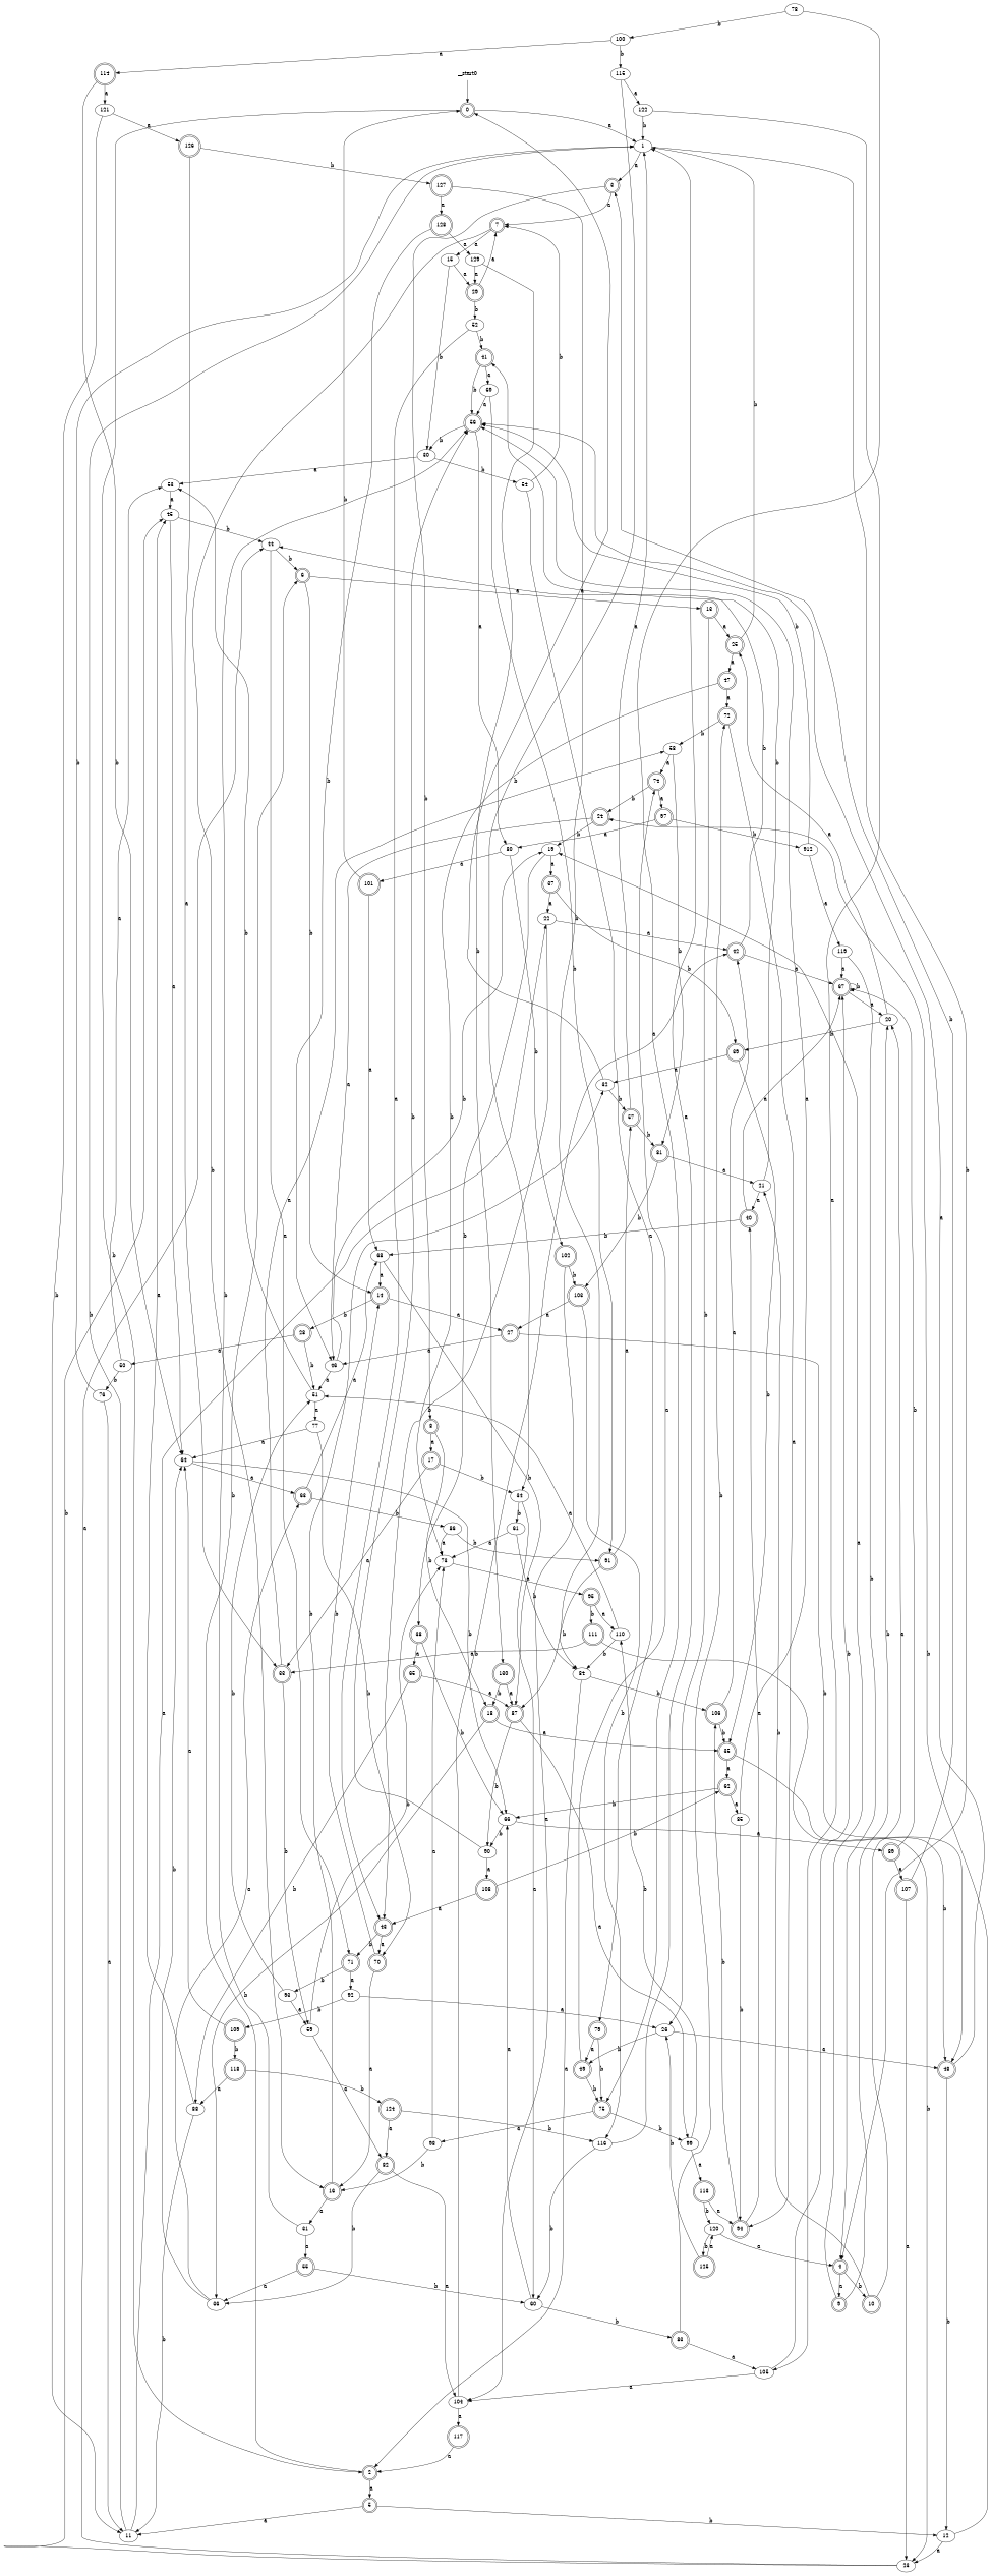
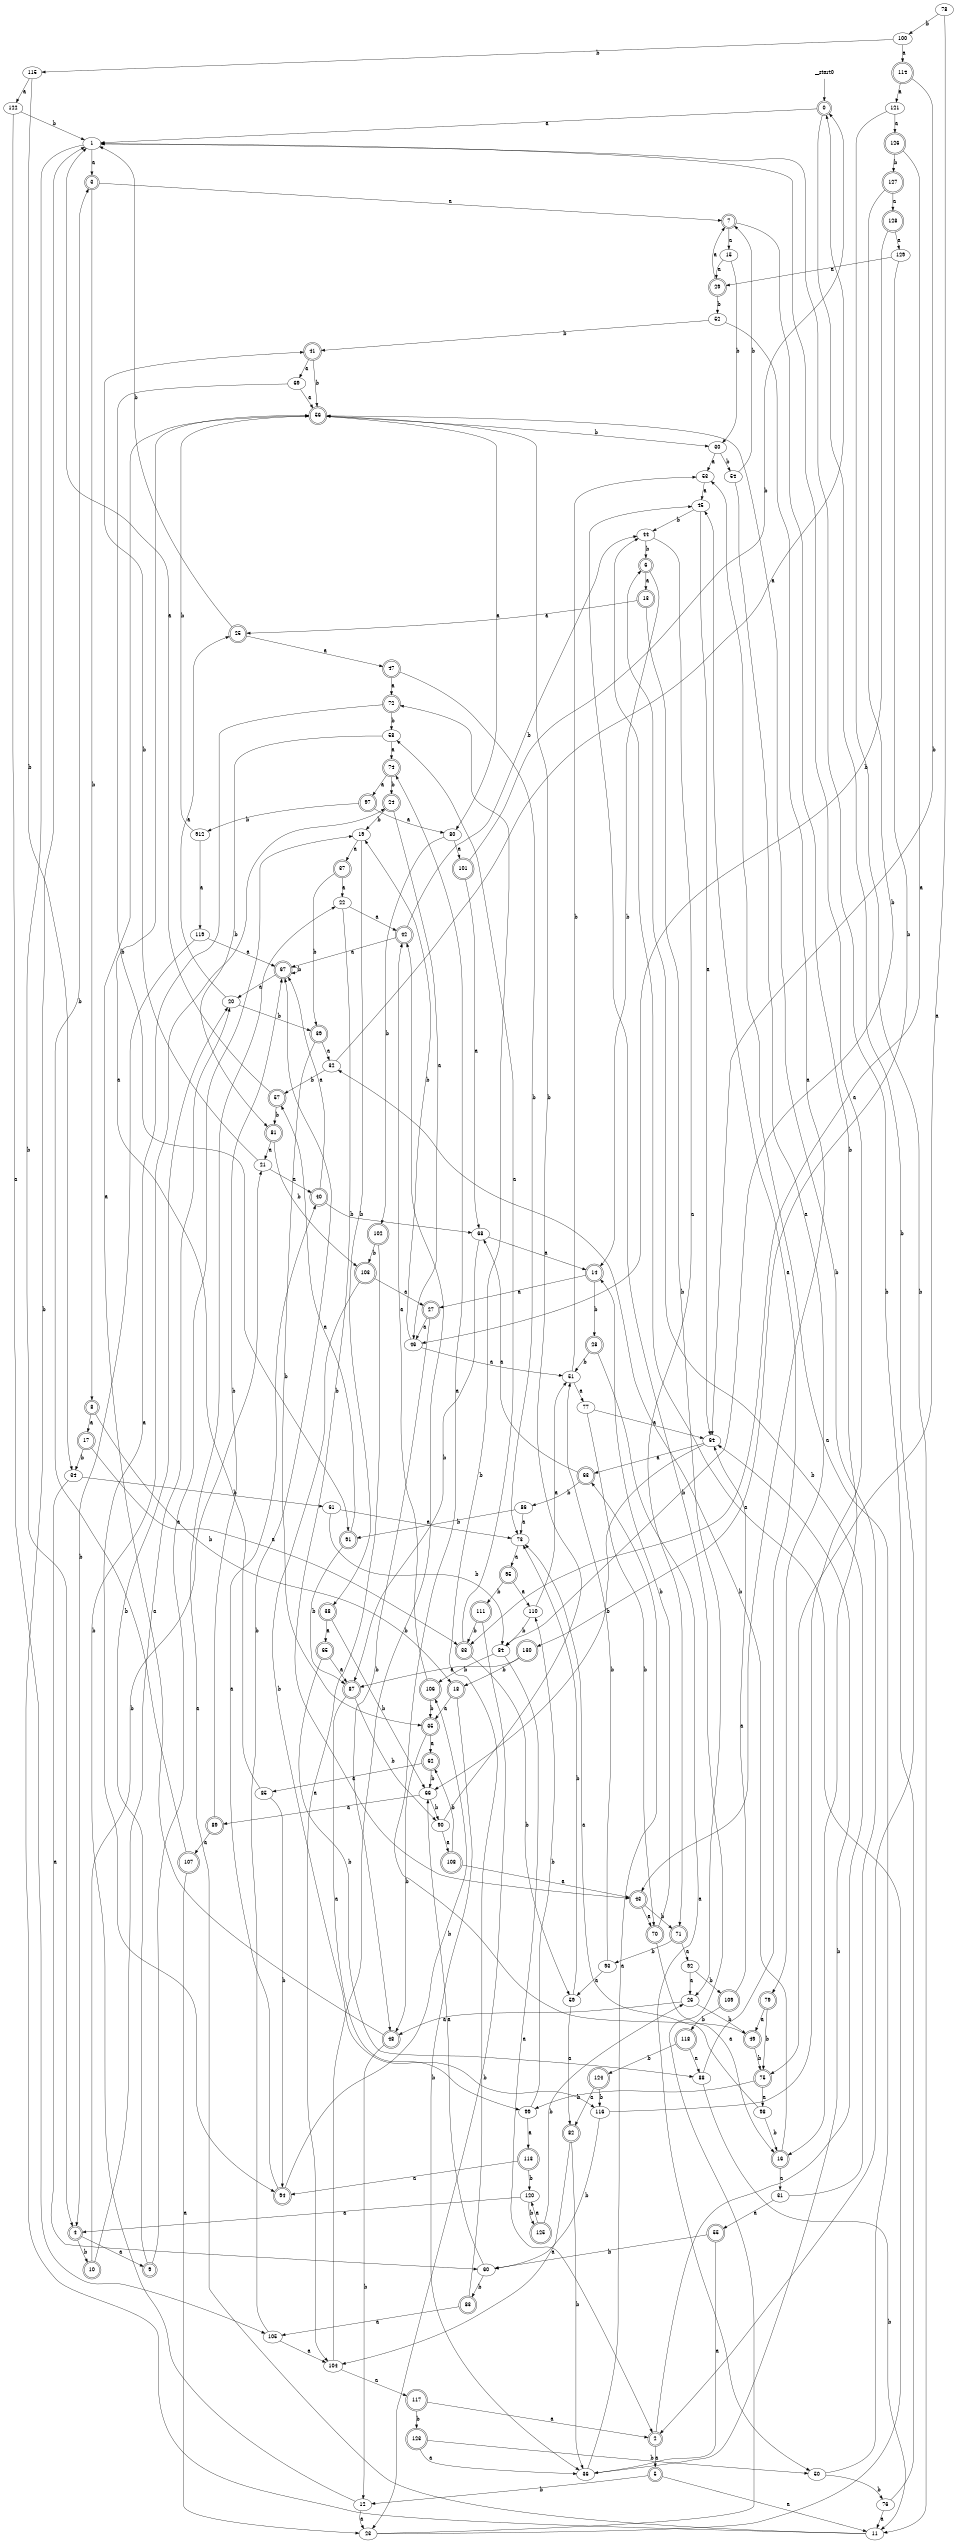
  digraph {
    node [shape=doublecircle]
    __start0 [shape=none]
    0
    1 [shape=""]
    2
    3
    4
    5
    6
    7
    8
    9
    10
    11 [shape=""]
    12 [shape=""]
    13
    14
    15 [shape=""]
    16
    17
    18
    19 [shape=""]
    20 [shape=""]
    21 [shape=""]
    22 [shape=""]
    23 [shape=""]
    24
    25
    26 [shape=""]
    27
    28
    29
    30 [shape=""]
    31 [shape=""]
    32 [shape=""]
    33
    34 [shape=""]
    35
    36 [shape=""]
    37
    38
    39
    40
    41
    42
    43
    44 [shape=""]
    45 [shape=""]
    46 [shape=""]
    47
    48
    49
    50 [shape=""]
    51 [shape=""]
    52 [shape=""]
    53 [shape=""]
    54 [shape=""]
    55
    56
    57
    58 [shape=""]
    59 [shape=""]
    60 [shape=""]
    61 [shape=""]
    62
    63
    64 [shape=""]
    65
    66 [shape=""]
    67
    68 [shape=""]
    69 [shape=""]
    70
    71
    72
    73 [shape=""]
    74
    75
    76 [shape=""]
    77 [shape=""]
    79
    80 [shape=""]
    81
    82
    83
    84 [shape=""]
    85 [shape=""]
    86 [shape=""]
    87
    88 [shape=""]
    89
    90 [shape=""]
    91
    92 [shape=""]
    93 [shape=""]
    94
    95
    97
    98 [shape=""]
    99 [shape=""]
    78 [shape=""]
    100 [shape=""]
    101
    102
    103
    104 [shape=""]
    105 [shape=""]
    106
    107
    108
    109
    110 [shape=""]
    111
    n113 [label=912 shape=""]
    113
    114
    115 [shape=""]
    116 [shape=""]
    117
    118
    119 [shape=""]
    120 [shape=""]
    121 [shape=""]
    122 [shape=""]
+   123
    124
    125
    126
    127
    128
    129 [shape=""]
    130
    __start0 -> 0
    0 -> 1 [label=a]
    0 -> 2 [label=b]
    1 -> 3 [label=a]
    1 -> 4 [label=b]
    2 -> 5 [label=a]
    2 -> 6 [label=b]
    3 -> 7 [label=a]
    3 -> 8 [label=b]
    4 -> 9 [label=a]
    4 -> 10 [label=b]
    5 -> 11 [label=a]
    5 -> 12 [label=b]
    6 -> 13 [label=a]
    6 -> 14 [label=b]
    7 -> 15 [label=a]
    7 -> 16 [label=b]
    8 -> 17 [label=a]
    8 -> 18 [label=b]
    9 -> 19 [label=a]
    9 -> 20 [label=b]
    10 -> 20 [label=a]
    10 -> 21 [label=b]
    11 -> 1 [label=b]
    11 -> 22 [label=a]
    12 -> 23 [label=a]
    12 -> 24 [label=b]
    13 -> 25 [label=a]
    13 -> 26 [label=b]
    14 -> 27 [label=a]
    14 -> 28 [label=b]
    15 -> 29 [label=a]
    15 -> 30 [label=b]
    16 -> 31 [label=a]
    16 -> 32 [label=b]
    17 -> 33 [label=a]
    17 -> 34 [label=b]
    18 -> 35 [label=a]
    18 -> 36 [label=b]
    19 -> 37 [label=a]
    19 -> 38 [label=b]
    20 -> 25 [label=a]
    20 -> 39 [label=b]
    21 -> 40 [label=a]
    21 -> 41 [label=b]
    22 -> 42 [label=a]
    22 -> 43 [label=b]
    23 -> 44 [label=a]
    23 -> 45 [label=b]
    24 -> 19 [label=b]
    24 -> 46 [label=a]
    25 -> 1 [label=b]
    25 -> 47 [label=a]
    26 -> 48 [label=a]
    26 -> 49 [label=b]
    27 -> 46 [label=a]
    27 -> 48 [label=b]
    28 -> 50 [label=a]
    28 -> 51 [label=b]
    29 -> 7 [label=a]
    29 -> 52 [label=b]
    30 -> 53 [label=a]
    30 -> 54 [label=b]
    31 -> 55 [label=a]
    31 -> 56 [label=b]
    32 -> 0 [label=a]
    32 -> 57 [label=b]
    33 -> 58 [label=a]
    33 -> 59 [label=b]
    34 -> 60 [label=a]
    34 -> 61 [label=b]
    35 -> 48 [label=b]
    35 -> 62 [label=a]
    36 -> 63 [label=a]
    36 -> 64 [label=b]
    37 -> 22 [label=a]
    37 -> 39 [label=b]
    38 -> 65 [label=a]
    38 -> 66 [label=b]
    39 -> 32 [label=a]
    39 -> 35 [label=b]
    40 -> 67 [label=a]
    40 -> 68 [label=b]
    41 -> 56 [label=b]
    41 -> 69 [label=a]
    42 -> 44 [label=b]
    42 -> 67 [label=a]
    43 -> 70 [label=a]
    43 -> 71 [label=b]
    44 -> 6 [label=b]
    44 -> 71 [label=a]
    45 -> 44 [label=b]
    45 -> 64 [label=a]
    46 -> 19 [label=b]
    46 -> 51 [label=a]
    47 -> 72 [label=a]
    47 -> 73 [label=b]
    48 -> 12 [label=b]
    48 -> 56 [label=a]
    49 -> 74 [label=a]
    49 -> 75 [label=b]
    50 -> 53 [label=a]
    50 -> 76 [label=b]
    51 -> 53 [label=b]
    51 -> 77 [label=a]
    52 -> 41 [label=b]
    52 -> 43 [label=a]
    53 -> 45 [label=a]
    54 -> 7 [label=b]
    54 -> 79 [label=a]
    55 -> 36 [label=a]
    55 -> 60 [label=b]
    56 -> 30 [label=b]
    56 -> 80 [label=a]
    57 -> 1 [label=a]
    57 -> 81 [label=b]
    58 -> 74 [label=a]
    58 -> 81 [label=b]
    59 -> 73 [label=b]
    59 -> 82 [label=a]
    60 -> 66 [label=a]
    60 -> 83 [label=b]
    61 -> 73 [label=a]
    61 -> 84 [label=b]
    62 -> 66 [label=b]
    62 -> 85 [label=a]
    63 -> 68 [label=a]
    63 -> 86 [label=b]
    64 -> 63 [label=a]
    64 -> 66 [label=b]
    65 -> 87 [label=a]
    65 -> 88 [label=b]
    66 -> 89 [label=a]
    66 -> 90 [label=b]
    67 -> 20 [label=a]
    67 -> 67 [label=b]
    68 -> 14 [label=a]
    68 -> 87 [label=b]
    69 -> 56 [label=a]
    69 -> 91 [label=b]
    70 -> 14 [label=b]
    70 -> 16 [label=a]
    71 -> 92 [label=a]
    71 -> 93 [label=b]
    72 -> 58 [label=b]
    72 -> 94 [label=a]
    73 -> 95 [label=a]
    74 -> 24 [label=b]
    74 -> 97 [label=a]
    75 -> 98 [label=a]
    75 -> 99 [label=b]
    76 -> 1 [label=b]
    76 -> 11 [label=a]
    77 -> 64 [label=a]
    77 -> 70 [label=b]
    79 -> 49 [label=a]
    79 -> 75 [label=b]
    80 -> 101 [label=a]
    80 -> 102 [label=b]
    81 -> 21 [label=a]
    81 -> 103 [label=b]
    82 -> 36 [label=b]
    82 -> 104 [label=a]
    83 -> 72 [label=b]
    83 -> 105 [label=a]
    84 -> 2 [label=a]
    84 -> 106 [label=b]
    85 -> 56 [label=a]
    85 -> 94 [label=b]
    86 -> 73 [label=a]
    86 -> 91 [label=b]
    87 -> 90 [label=b]
    87 -> 99 [label=a]
    88 -> 11 [label=b]
    88 -> 45 [label=a]
    89 -> 67 [label=b]
    89 -> 107 [label=a]
    90 -> 56 [label=b]
    90 -> 108 [label=a]
    91 -> 57 [label=a]
    91 -> 87 [label=b]
    92 -> 26 [label=a]
    92 -> 109 [label=b]
    93 -> 51 [label=b]
    93 -> 59 [label=a]
    94 -> 40 [label=a]
    94 -> 106 [label=b]
    95 -> 110 [label=a]
    95 -> 111 [label=b]
    97 -> 80 [label=a]
    97 -> n113 [label=b]
    98 -> 16 [label=b]
    98 -> 73 [label=a]
    99 -> 110 [label=b]
    99 -> 113 [label=a]
    78 -> 75 [label=a]
    78 -> 100 [label=b]
    100 -> 114 [label=a]
    100 -> 115 [label=b]
    101 -> 0 [label=b]
    101 -> 68 [label=a]
    102 -> 103 [label=b]
    102 -> 104 [label=a]
    103 -> 27 [label=a]
    103 -> 116 [label=b]
    104 -> 42 [label=b]
    104 -> 117 [label=a]
    105 -> 67 [label=b]
    105 -> 104 [label=a]
    106 -> 35 [label=b]
    106 -> 42 [label=a]
    107 -> 3 [label=b]
    107 -> 23 [label=a]
    108 -> 43 [label=a]
    108 -> 62 [label=b]
    109 -> 64 [label=a]
    109 -> 118 [label=b]
    110 -> 51 [label=a]
    110 -> 84 [label=b]
    111 -> 23 [label=b]
-   111 -> 33 [label=a]
+   111 -> 33 [label=b]
    n113 -> 56 [label=b]
    n113 -> 119 [label=a]
    113 -> 94 [label=a]
    113 -> 120 [label=b]
    114 -> 64 [label=b]
    114 -> 121 [label=a]
    115 -> 34 [label=b]
    115 -> 122 [label=a]
    116 -> 1 [label=a]
    116 -> 60 [label=b]
    117 -> 2 [label=a]
+   117 -> 123 [label=b]
    118 -> 88 [label=a]
    118 -> 124 [label=b]
    119 -> 4 [label=b]
    119 -> 67 [label=a]
    120 -> 4 [label=a]
    120 -> 125 [label=b]
    121 -> 11 [label=b]
    121 -> 126 [label=a]
    122 -> 1 [label=b]
    122 -> 105 [label=a]
+   123 -> 36 [label=a]
+   123 -> 50 [label=b]
    124 -> 82 [label=a]
    124 -> 116 [label=b]
    125 -> 26 [label=b]
    125 -> 120 [label=a]
    126 -> 33 [label=a]
    126 -> 127 [label=b]
    127 -> 84 [label=b]
    127 -> 128 [label=a]
    128 -> 46 [label=b]
    128 -> 129 [label=a]
    129 -> 29 [label=a]
    129 -> 130 [label=b]
    130 -> 18 [label=b]
    130 -> 87 [label=a]
  }
